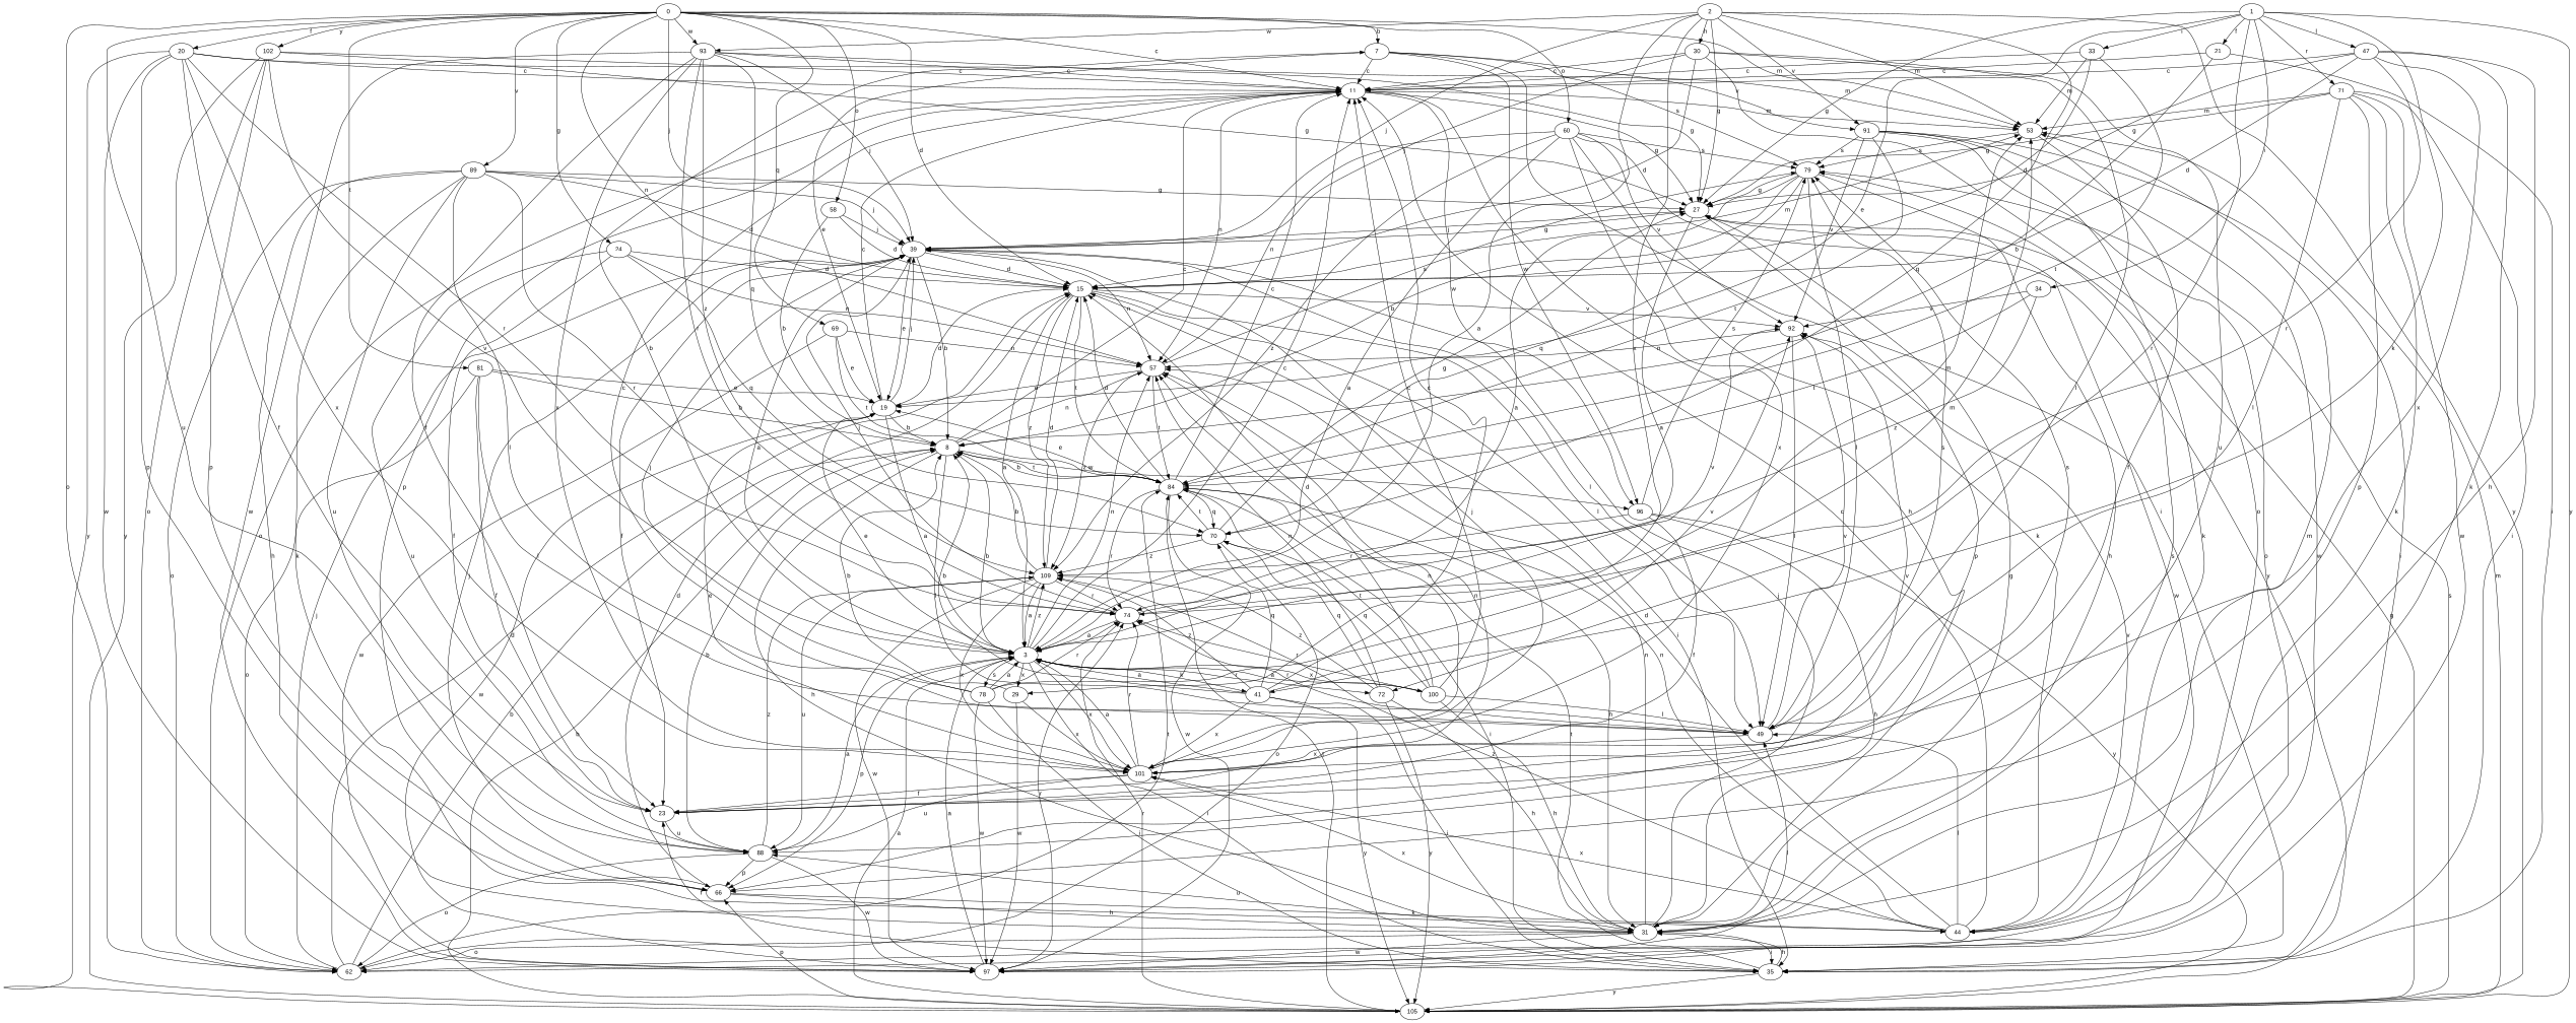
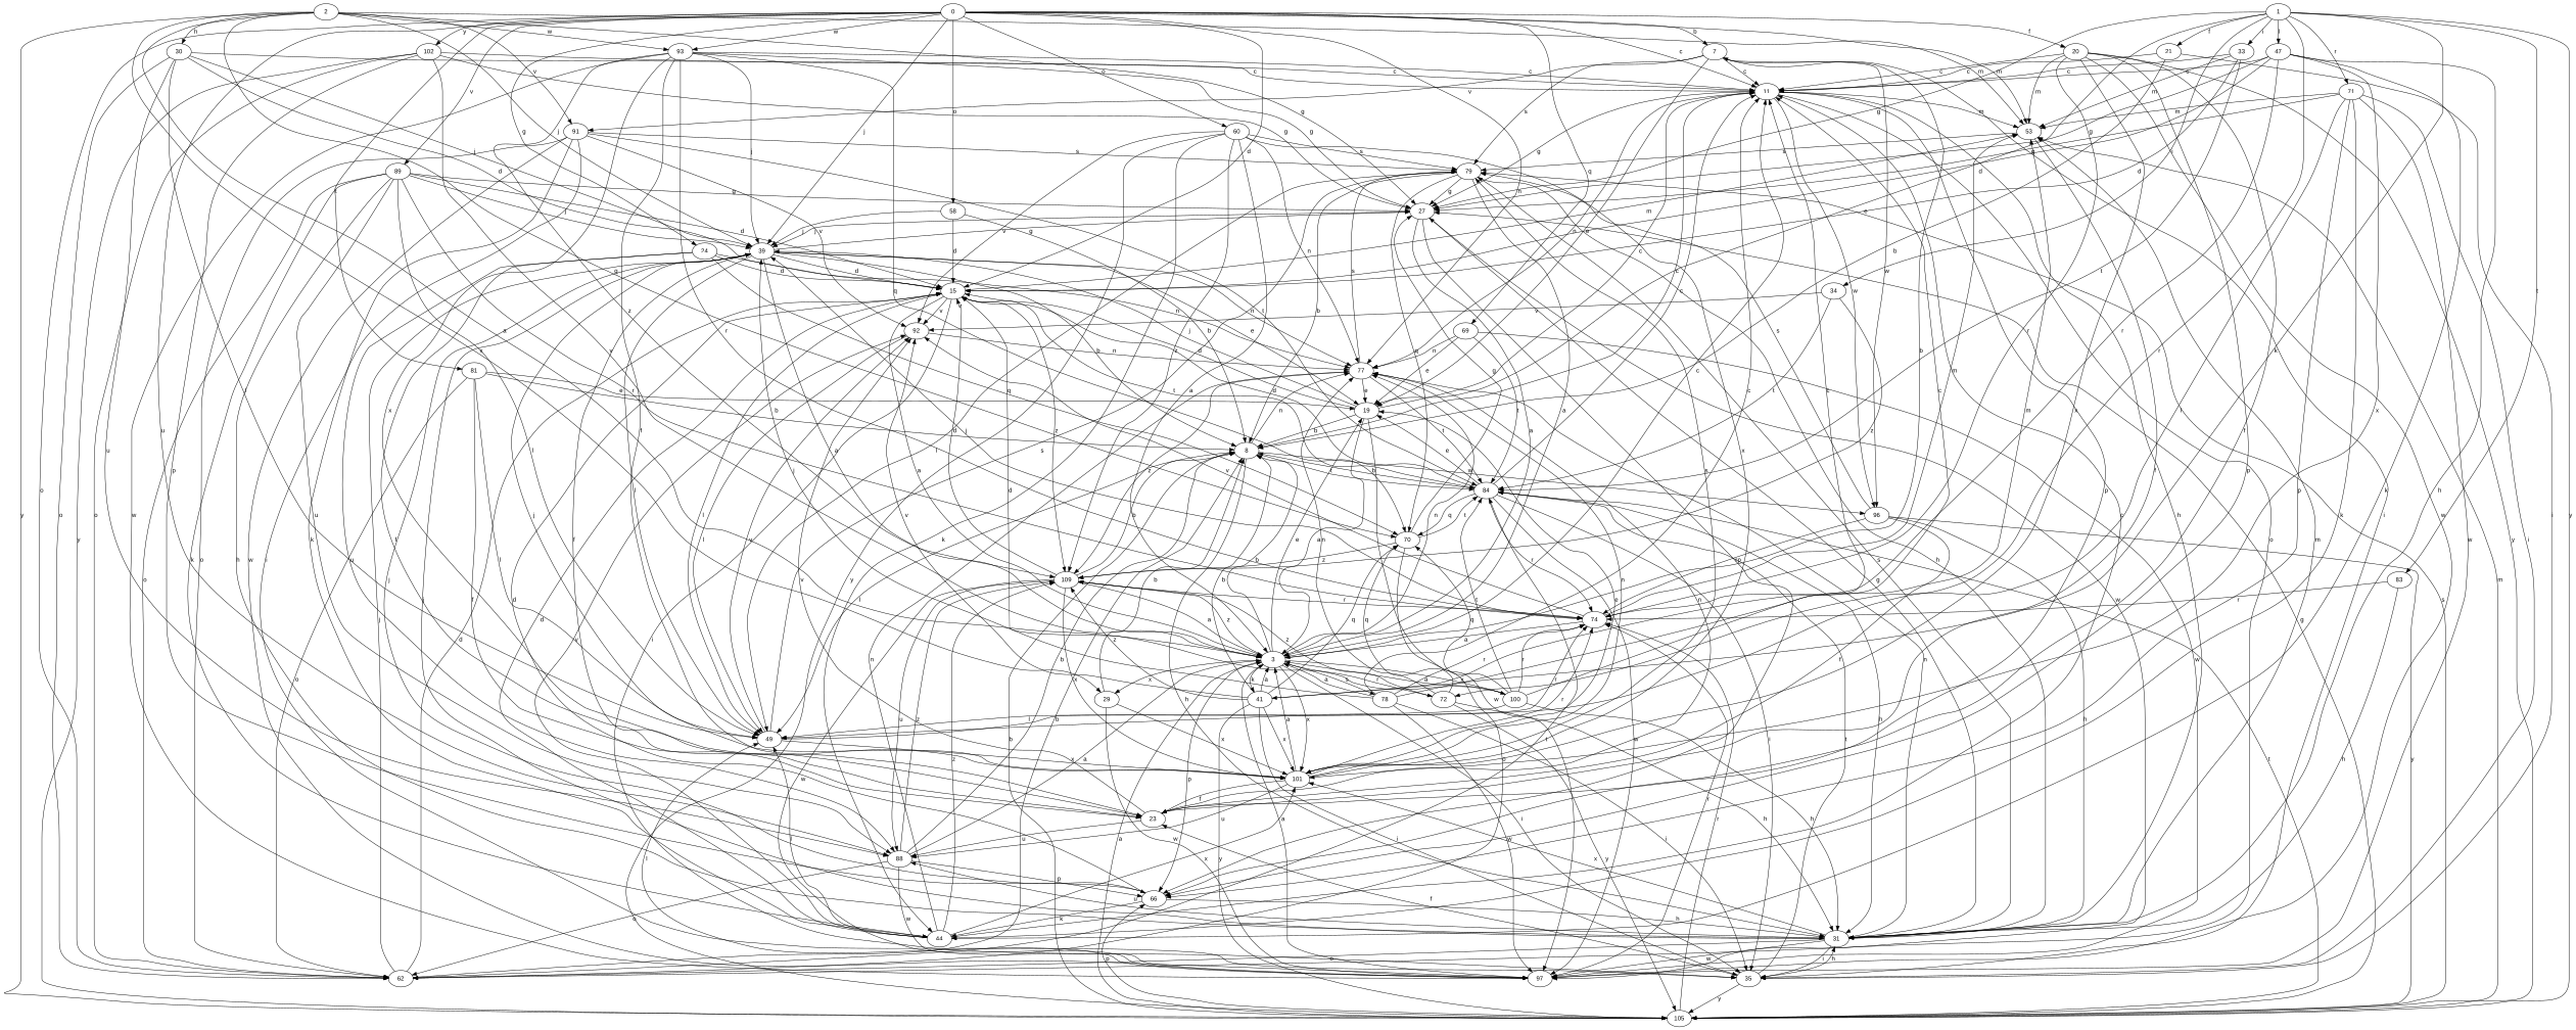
  strict digraph {
    fontname="Liberation Sans"
    node [fontname="Liberation Sans"]
    edge [fontname="Liberation Sans"]
    0
    7
    11
    15
    20
    24
    39
    53
-   57
+   57 [label=77]
    58
    60
    62
    69
    81
    88
    89
    93
    102
    19
    91
    35
    79
    96
    27
    66
    31
    3
    109
    49
    84
    92
    105
    101
    97
    23
    74
    70
    8
    44
    1
    21
    33
    34
    41
    47
    71
    72
+   83
    2
    30
    n51 [label=29]
    78
    100
    0 -> 7 [label=b]
    0 -> 11 [label=c]
    0 -> 15 [label=d]
    0 -> 20 [label=f]
    0 -> 24 [label=g]
    0 -> 39 [label=j]
    0 -> 53 [label=m]
    0 -> 57 [label=n]
    0 -> 58 [label=o]
    0 -> 60 [label=o]
    0 -> 62 [label=o]
    0 -> 69 [label=q]
    0 -> 81 [label=t]
    0 -> 88 [label=u]
    0 -> 89 [label=v]
    0 -> 93 [label=w]
    0 -> 102 [label=y]
    7 -> 11 [label=c]
    7 -> 19 [label=e]
    7 -> 91 [label=v]
    7 -> 35 [label=i]
    7 -> 79 [label=s]
    7 -> 96 [label=w]
    11 -> 53 [label=m]
    11 -> 57 [label=n]
    11 -> 62 [label=o]
    11 -> 96 [label=w]
    11 -> 27 [label=g]
    11 -> 66 [label=p]
    11 -> 31 [label=h]
    15 -> 53 [label=m]
    15 -> 35 [label=i]
    15 -> 3 [label=a]
    15 -> 109 [label=z]
    15 -> 49 [label=l]
    15 -> 84 [label=t]
    15 -> 92 [label=v]
    20 -> 11 [label=c]
    20 -> 53 [label=m]
    20 -> 66 [label=p]
    20 -> 105 [label=y]
    20 -> 101 [label=x]
    20 -> 97 [label=w]
    20 -> 23 [label=f]
    20 -> 74 [label=r]
    24 -> 15 [label=d]
    24 -> 57 [label=n]
    24 -> 88 [label=u]
    24 -> 23 [label=f]
    24 -> 70 [label=q]
    39 -> 15 [label=d]
    39 -> 57 [label=n]
    39 -> 19 [label=e]
    39 -> 27 [label=g]
    39 -> 3 [label=a]
    39 -> 49 [label=l]
    39 -> 23 [label=f]
    39 -> 8 [label=b]
    53 -> 79 [label=s]
    53 -> 23 [label=f]
    57 -> 19 [label=e]
    57 -> 79 [label=s]
    57 -> 109 [label=z]
    57 -> 84 [label=t]
    58 -> 15 [label=d]
    58 -> 39 [label=j]
    58 -> 8 [label=b]
    60 -> 57 [label=n]
    60 -> 79 [label=s]
    60 -> 3 [label=a]
    60 -> 109 [label=z]
    60 -> 92 [label=v]
    60 -> 105 [label=y]
    60 -> 101 [label=x]
    60 -> 44 [label=k]
    62 -> 15 [label=d]
    62 -> 39 [label=j]
    62 -> 84 [label=t]
    62 -> 8 [label=b]
    69 -> 57 [label=n]
    69 -> 19 [label=e]
    69 -> 84 [label=t]
    69 -> 97 [label=w]
    81 -> 62 [label=o]
    81 -> 19 [label=e]
    81 -> 49 [label=l]
    81 -> 23 [label=f]
    81 -> 8 [label=b]
    88 -> 62 [label=o]
    88 -> 66 [label=p]
    88 -> 3 [label=a]
    88 -> 109 [label=z]
    88 -> 97 [label=w]
    88 -> 8 [label=b]
    89 -> 15 [label=d]
    89 -> 39 [label=j]
    89 -> 62 [label=o]
    89 -> 88 [label=u]
    89 -> 27 [label=g]
    89 -> 31 [label=h]
    89 -> 49 [label=l]
    89 -> 74 [label=r]
    89 -> 44 [label=k]
    93 -> 11 [label=c]
    93 -> 39 [label=j]
    93 -> 27 [label=g]
    93 -> 109 [label=z]
    93 -> 101 [label=x]
    93 -> 97 [label=w]
    93 -> 23 [label=f]
    93 -> 74 [label=r]
    93 -> 70 [label=q]
    102 -> 11 [label=c]
    102 -> 62 [label=o]
    102 -> 27 [label=g]
    102 -> 66 [label=p]
    102 -> 3 [label=v]
    102 -> 105 [label=y]
    19 -> 11 [label=c]
    19 -> 15 [label=d]
    19 -> 39 [label=j]
    19 -> 3 [label=a]
    19 -> 97 [label=w]
    19 -> 8 [label=b]
    91 -> 62 [label=o]
    91 -> 35 [label=i]
    91 -> 79 [label=s]
    91 -> 84 [label=t]
    91 -> 92 [label=v]
    91 -> 97 [label=w]
    91 -> 44 [label=k]
    35 -> 31 [label=h]
    35 -> 84 [label=t]
    35 -> 105 [label=y]
    35 -> 23 [label=f]
    79 -> 27 [label=g]
    79 -> 31 [label=h]
    79 -> 3 [label=a]
    79 -> 49 [label=l]
    79 -> 70 [label=q]
    79 -> 8 [label=b]
    96 -> 79 [label=s]
    96 -> 31 [label=h]
    96 -> 105 [label=y]
    96 -> 23 [label=f]
    96 -> 74 [label=r]
    27 -> 39 [label=j]
    27 -> 66 [label=p]
    27 -> 3 [label=a]
    27 -> 97 [label=w]
    66 -> 15 [label=d]
    66 -> 39 [label=j]
    66 -> 31 [label=h]
    66 -> 44 [label=k]
    31 -> 39 [label=j]
    31 -> 53 [label=m]
    31 -> 57 [label=n]
    31 -> 62 [label=o]
    31 -> 88 [label=u]
    31 -> 35 [label=i]
    31 -> 79 [label=s]
    31 -> 27 [label=g]
    31 -> 101 [label=x]
    31 -> 97 [label=w]
    3 -> 7 [label=b]
    3 -> 11 [label=c]
    3 -> 57 [label=n]
    3 -> 19 [label=e]
    3 -> 35 [label=i]
    3 -> 66 [label=p]
    3 -> 109 [label=z]
    3 -> 101 [label=x]
    3 -> 8 [label=b]
    3 -> 41 [label=k]
    3 -> 72 [label=r]
    3 -> n51 [label=x]
    3 -> 78 [label=s]
    3 -> 100 [label=x]
    109 -> 15 [label=d]
    109 -> 88 [label=u]
    109 -> 3 [label=a]
    109 -> 101 [label=x]
    109 -> 97 [label=w]
    109 -> 74 [label=r]
    109 -> 8 [label=b]
    49 -> 79 [label=s]
    49 -> 92 [label=v]
    49 -> 101 [label=x]
    49 -> 74 [label=r]
    84 -> 11 [label=c]
    84 -> 15 [label=d]
    84 -> 19 [label=e]
    84 -> 35 [label=i]
    84 -> 31 [label=h]
    84 -> 97 [label=w]
    84 -> 74 [label=r]
    84 -> 70 [label=q]
    84 -> 8 [label=b]
    92 -> 57 [label=n]
    92 -> 49 [label=l]
    105 -> 53 [label=m]
    105 -> 79 [label=s]
    105 -> 27 [label=g]
    105 -> 66 [label=p]
    105 -> 3 [label=a]
    105 -> 84 [label=t]
    105 -> 74 [label=r]
    105 -> 8 [label=b]
    101 -> 39 [label=j]
    101 -> 57 [label=n]
    101 -> 88 [label=u]
    101 -> 19 [label=e]
    101 -> 79 [label=s]
    101 -> 3 [label=a]
    101 -> 23 [label=f]
    101 -> 74 [label=r]
    97 -> 3 [label=a]
    97 -> 49 [label=l]
    97 -> 74 [label=r]
    23 -> 57 [label=n]
    23 -> 88 [label=u]
    23 -> 92 [label=v]
    74 -> 39 [label=j]
    74 -> 53 [label=m]
    74 -> 3 [label=a]
    74 -> 92 [label=v]
    70 -> 62 [label=o]
    70 -> 27 [label=g]
    70 -> 109 [label=z]
    70 -> 84 [label=t]
    8 -> 11 [label=c]
    8 -> 57 [label=n]
    8 -> 96 [label=w]
    8 -> 31 [label=h]
    8 -> 49 [label=l]
    8 -> 84 [label=t]
    44 -> 11 [label=c]
    44 -> 15 [label=d]
    44 -> 57 [label=n]
    44 -> 109 [label=z]
    44 -> 49 [label=l]
    44 -> 92 [label=v]
    44 -> 101 [label=x]
    1 -> 19 [label=e]
    1 -> 27 [label=g]
    1 -> 105 [label=y]
    1 -> 21 [label=f]
    1 -> 33 [label=i]
    1 -> 34 [label=i]
    1 -> 41 [label=k]
    1 -> 47 [label=l]
    1 -> 71 [label=r]
    1 -> 72 [label=r]
+   1 -> 83 [label=t]
    21 -> 11 [label=c]
    21 -> 35 [label=i]
    21 -> 8 [label=b]
    33 -> 11 [label=c]
    33 -> 15 [label=d]
    33 -> 53 [label=m]
    33 -> 84 [label=t]
    34 -> 109 [label=z]
    34 -> 84 [label=t]
    34 -> 92 [label=v]
    41 -> 11 [label=c]
    41 -> 35 [label=i]
    41 -> 3 [label=a]
    41 -> 109 [label=z]
    41 -> 92 [label=v]
    41 -> 105 [label=y]
    41 -> 101 [label=x]
    41 -> 70 [label=q]
    41 -> 8 [label=b]
    47 -> 11 [label=c]
    47 -> 15 [label=d]
    47 -> 27 [label=g]
    47 -> 31 [label=h]
    47 -> 101 [label=x]
    47 -> 74 [label=r]
    47 -> 44 [label=k]
    71 -> 53 [label=m]
    71 -> 35 [label=i]
    71 -> 27 [label=g]
    71 -> 66 [label=p]
    71 -> 49 [label=l]
    71 -> 97 [label=w]
    71 -> 44 [label=k]
    72 -> 57 [label=n]
    72 -> 31 [label=h]
    72 -> 109 [label=z]
    72 -> 105 [label=y]
    72 -> 70 [label=q]
+   83 -> 31 [label=h]
+   83 -> 74 [label=r]
    2 -> 39 [label=j]
    2 -> 53 [label=m]
    2 -> 93 [label=w]
    2 -> 91 [label=v]
    2 -> 27 [label=g]
    2 -> 3 [label=a]
    2 -> 105 [label=y]
    2 -> 70 [label=q]
    2 -> 30 [label=h]
    2 -> n51 [label=x]
    30 -> 11 [label=c]
    30 -> 15 [label=d]
    30 -> 39 [label=j]
    30 -> 62 [label=o]
    30 -> 88 [label=u]
    30 -> 49 [label=l]
    n51 -> 101 [label=x]
    n51 -> 97 [label=w]
    n51 -> 8 [label=b]
    78 -> 11 [label=c]
    78 -> 39 [label=j]
    78 -> 53 [label=m]
    78 -> 35 [label=i]
    78 -> 3 [label=a]
    78 -> 97 [label=w]
    78 -> 74 [label=r]
    100 -> 11 [label=c]
    100 -> 15 [label=d]
    100 -> 31 [label=h]
    100 -> 3 [label=a]
    100 -> 49 [label=l]
    100 -> 84 [label=t]
    100 -> 74 [label=r]
    100 -> 70 [label=q]
  }
